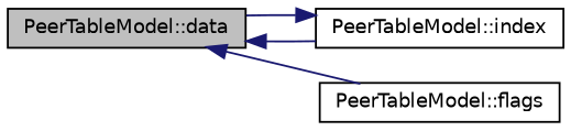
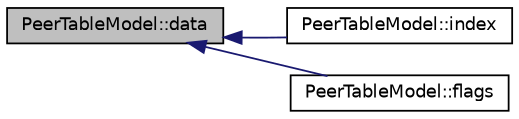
  digraph {
    rankdir=LR
    node [color=black fillcolor=white fontname=Helvetica fontsize=10 shape=record style=filled]
    edge [color=midnightblue dir=back fontname=Helvetica fontsize=10 labelfontname=Helvetica labelfontsize=10 style=solid]
    n1 [fillcolor=grey75 fontcolor=black height=0.2 label="PeerTableModel::data" width=0.4]
    n2 [height=0.2 label="PeerTableModel::index" width=0.4]
    n3 [height=0.2 label="PeerTableModel::flags" width=0.4]
    n1 -> n2
    n1 -> n3
-   n2 -> n1
  }
